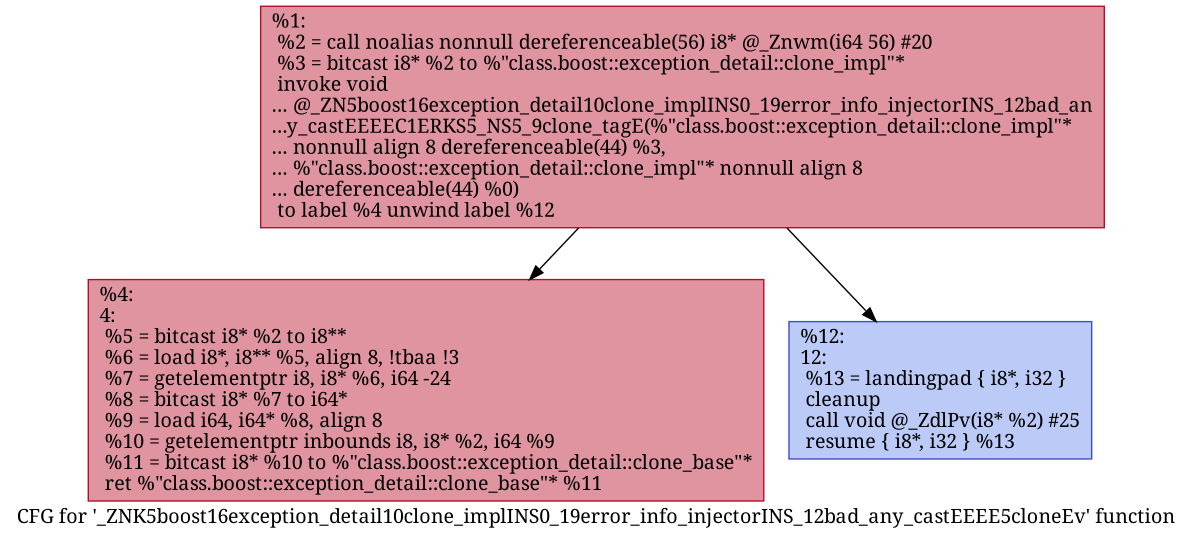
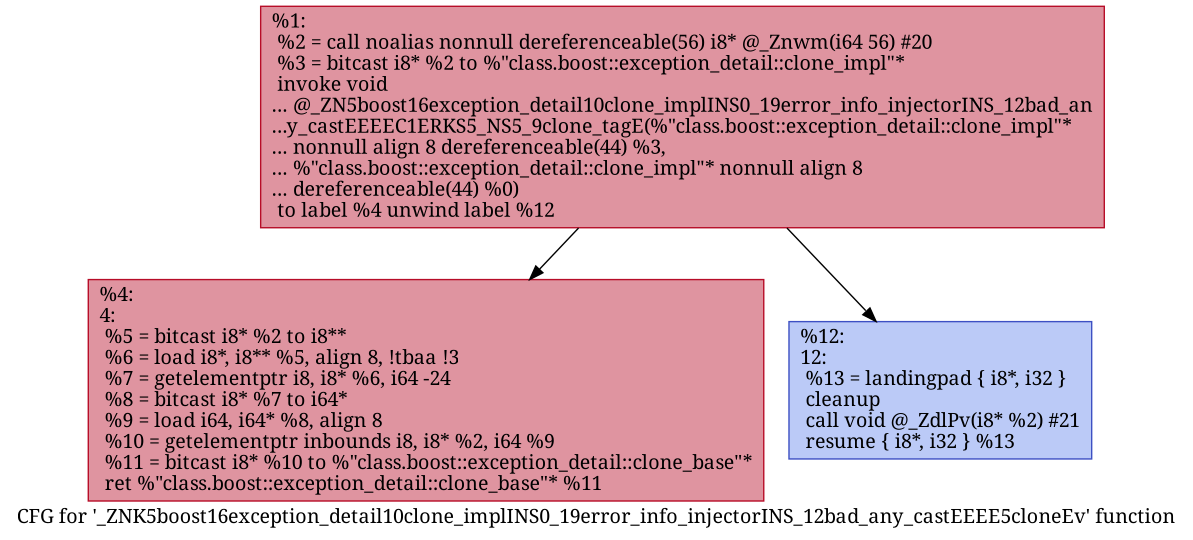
  digraph {
    label="CFG for '_ZNK5boost16exception_detail10clone_implINS0_19error_info_injectorINS_12bad_any_castEEEE5cloneEv' function"
    fontname="Noto Serif"
    node [color="#b70d28ff" fillcolor="#b70d2870" shape=record style=filled fontname="Noto Serif"]
    edge [fontname="Noto Serif"]
    n1 [label="{%1:\l  %2 = call noalias nonnull dereferenceable(56) i8* @_Znwm(i64 56) #20\l  %3 = bitcast i8* %2 to %\"class.boost::exception_detail::clone_impl\"*\l  invoke void\l... @_ZN5boost16exception_detail10clone_implINS0_19error_info_injectorINS_12bad_an\l...y_castEEEEC1ERKS5_NS5_9clone_tagE(%\"class.boost::exception_detail::clone_impl\"*\l... nonnull align 8 dereferenceable(44) %3,\l... %\"class.boost::exception_detail::clone_impl\"* nonnull align 8\l... dereferenceable(44) %0)\l          to label %4 unwind label %12\l}"]
    n2 [label="{%4:\l4:                                                \l  %5 = bitcast i8* %2 to i8**\l  %6 = load i8*, i8** %5, align 8, !tbaa !3\l  %7 = getelementptr i8, i8* %6, i64 -24\l  %8 = bitcast i8* %7 to i64*\l  %9 = load i64, i64* %8, align 8\l  %10 = getelementptr inbounds i8, i8* %2, i64 %9\l  %11 = bitcast i8* %10 to %\"class.boost::exception_detail::clone_base\"*\l  ret %\"class.boost::exception_detail::clone_base\"* %11\l}"]
-   n3 [color="#3d50c3ff" fillcolor="#6687ed70" label="{%12:\l12:                                               \l  %13 = landingpad \{ i8*, i32 \}\l          cleanup\l  call void @_ZdlPv(i8* %2) #25\l  resume \{ i8*, i32 \} %13\l}"]
+   n3 [color="#3d50c3ff" fillcolor="#6687ed70" label="{%12:\l12:                                               \l  %13 = landingpad \{ i8*, i32 \}\l          cleanup\l  call void @_ZdlPv(i8* %2) #21\l  resume \{ i8*, i32 \} %13\l}"]
    n1 -> n2
    n1 -> n3
  }
